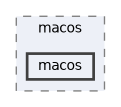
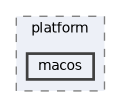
  digraph {
    compound=true
    rankdir=LR
    n1 [color=grey25 fillcolor="#edf0f7" fontname=Helvetica fontsize=10 height=0.2 label=macos shape=box style="filled,bold" width=0.4]
    subgraph cluster_1 {
      bgcolor="#edf0f7"
      fontname=Helvetica
      fontsize=10
-     label=macos
+     label=platform
      pencolor=grey50
      style="filled,dashed"
      n1
    }
  }
